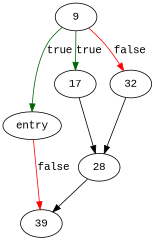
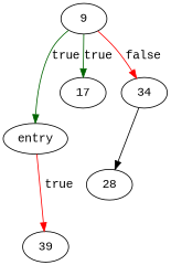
  digraph {
    fontname="Liberation Mono"
    node [fontname="Liberation Mono"]
    edge [fontname="Liberation Mono"]
    n1 [label=entry]
    39
    9
    n4 [label=17]
-   32
+   32 [label=34]
    n6 [label=28]
-   n1 -> 39 [color=red label=false]
+   n1 -> 39 [color=red label=true]
    9 -> n1 [color=darkgreen label=true]
    9 -> n4 [color=darkgreen label=true]
    9 -> 32 [color=red label=false]
-   n4 -> n6
    32 -> n6
-   n6 -> 39
  }
